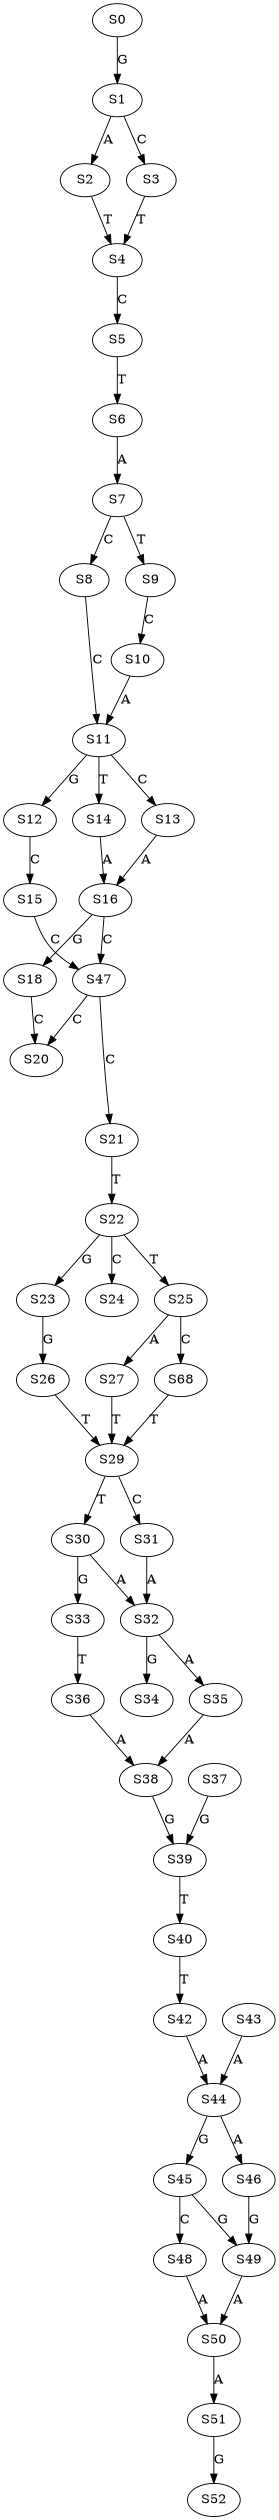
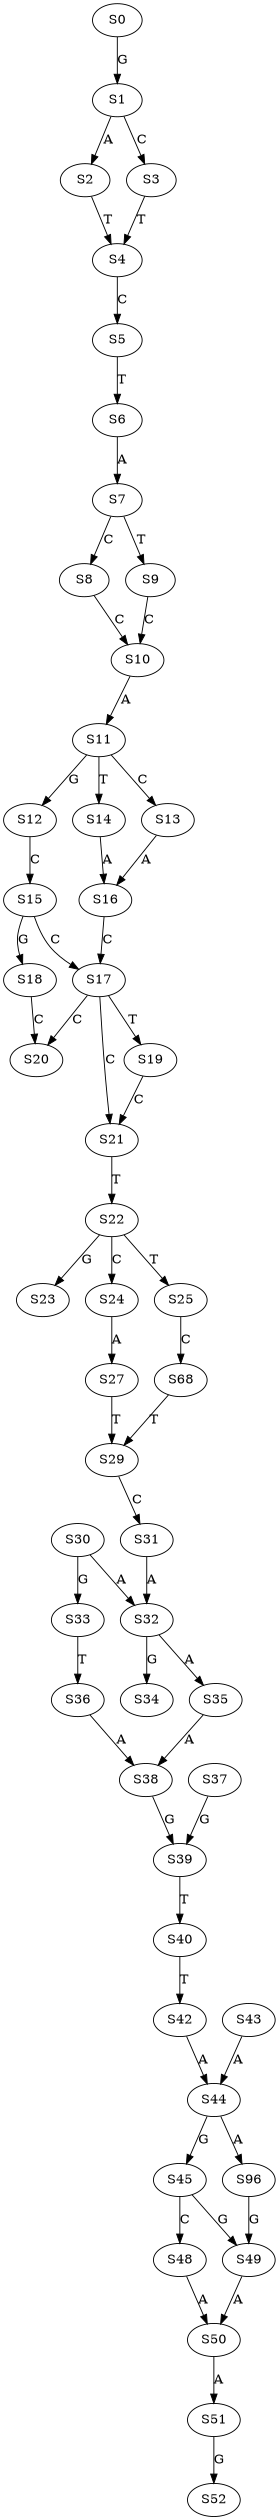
  strict digraph {
    S0
    S1
    S2
    S3
    S4
    S5
    S6
    S7
    S8
    S9
    S10
    S11
    S12
    S13
    S14
    S15
    S16
-   S17 [label=S47]
+   S17
    S18
+   S19
    S20
    S21
    S22
    S23
    S24
    S25
-   S26
    S27
    n29 [label=S68]
    S29
    S30
    S31
    S32
    S33
    S34
    S35
    S36
    S38
    S37
    S39
    S40
    S42
    S44
    S43
    S45
-   S46
+   S46 [label=S96]
    n47 [label=S49]
    S48
    S50
    S51
    S52
    S0 -> S1 [label=G]
    S1 -> S2 [label=A]
    S1 -> S3 [label=C]
    S2 -> S4 [label=T]
    S3 -> S4 [label=T]
    S4 -> S5 [label=C]
    S5 -> S6 [label=T]
    S6 -> S7 [label=A]
    S7 -> S8 [label=C]
    S7 -> S9 [label=T]
-   S8 -> S11 [label=C]
+   S8 -> S10 [label=C]
    S9 -> S10 [label=C]
    S10 -> S11 [label=A]
    S11 -> S12 [label=G]
    S11 -> S13 [label=C]
    S11 -> S14 [label=T]
    S12 -> S15 [label=C]
    S13 -> S16 [label=A]
    S14 -> S16 [label=A]
    S15 -> S17 [label=C]
    S16 -> S17 [label=C]
-   S16 -> S18 [label=G]
+   S15 -> S18 [label=G]
+   S17 -> S19 [label=T]
    S17 -> S20 [label=C]
    S17 -> S21 [label=C]
    S18 -> S20 [label=C]
+   S19 -> S21 [label=C]
    S21 -> S22 [label=T]
    S22 -> S23 [label=G]
    S22 -> S24 [label=C]
    S22 -> S25 [label=T]
-   S23 -> S26 [label=G]
-   S25 -> S27 [label=A]
+   S24 -> S27 [label=A]
    S25 -> n29 [label=C]
-   S26 -> S29 [label=T]
    S27 -> S29 [label=T]
    n29 -> S29 [label=T]
-   S29 -> S30 [label=T]
    S29 -> S31 [label=C]
    S30 -> S32 [label=A]
    S30 -> S33 [label=G]
    S31 -> S32 [label=A]
    S32 -> S34 [label=G]
    S32 -> S35 [label=A]
    S33 -> S36 [label=T]
    S35 -> S38 [label=A]
    S36 -> S38 [label=A]
    S38 -> S39 [label=G]
    S37 -> S39 [label=G]
    S39 -> S40 [label=T]
    S40 -> S42 [label=T]
    S42 -> S44 [label=A]
    S44 -> S45 [label=G]
    S44 -> S46 [label=A]
    S43 -> S44 [label=A]
    S45 -> n47 [label=G]
    S45 -> S48 [label=C]
    S46 -> n47 [label=G]
    n47 -> S50 [label=A]
    S48 -> S50 [label=A]
    S50 -> S51 [label=A]
    S51 -> S52 [label=G]
  }
